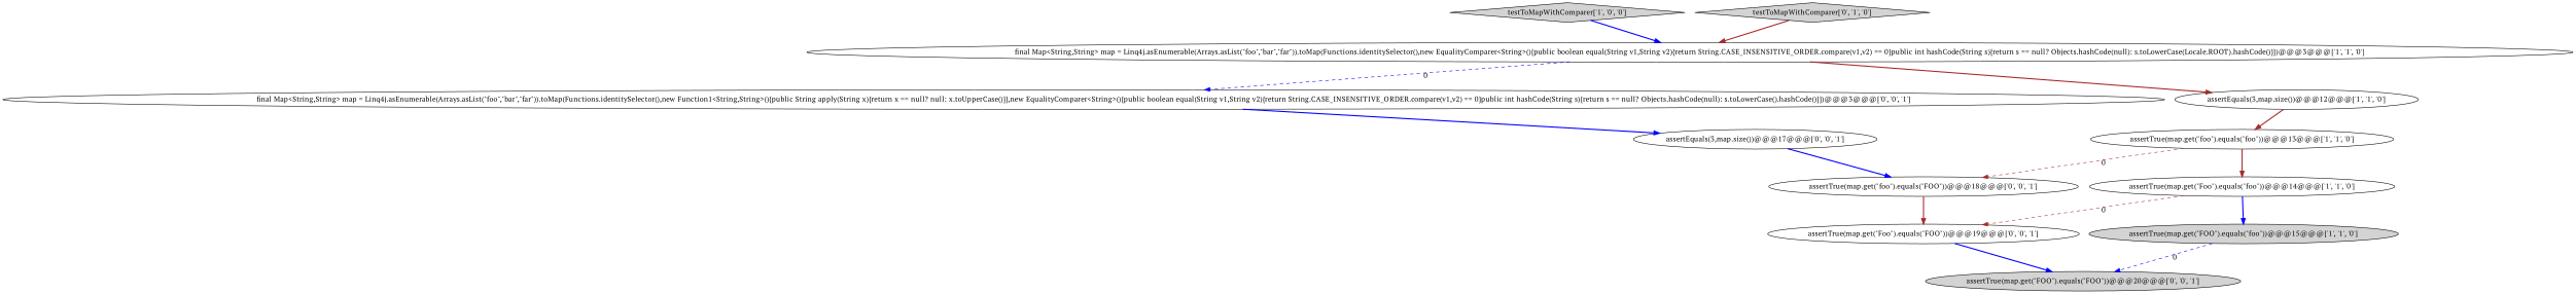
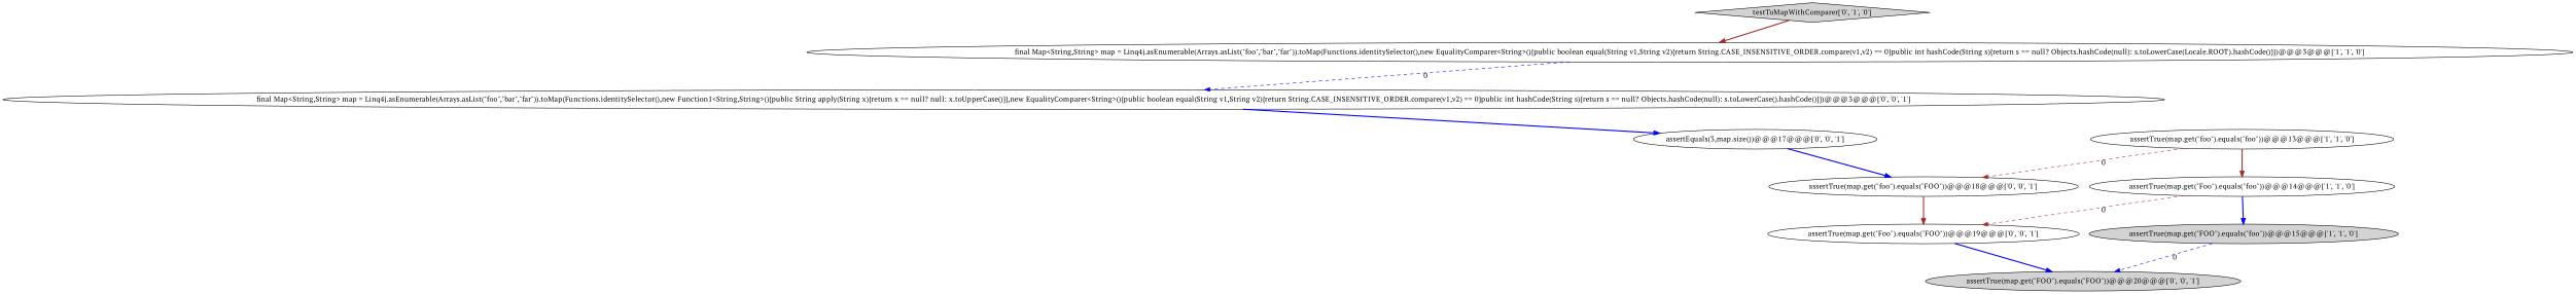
  digraph {
    fontname="PT Serif"
    node [fillcolor=white fontname="PT Serif" shape=ellipse style=filled]
    edge [color=blue fontname="PT Serif" style=bold]
    n1 [label="final Map<String,String> map = Linq4j.asEnumerable(Arrays.asList(\"foo\",\"bar\",\"far\")).toMap(Functions.identitySelector(),new Function1<String,String>(){public String apply(String x){return x == null? null: x.toUpperCase()}},new EqualityComparer<String>(){public boolean equal(String v1,String v2){return String.CASE_INSENSITIVE_ORDER.compare(v1,v2) == 0}public int hashCode(String s){return s == null? Objects.hashCode(null): s.toLowerCase().hashCode()}})@@@3@@@['0', '0', '1']"]
    n2 [label="assertEquals(3,map.size())@@@17@@@['0', '0', '1']"]
    n3 [label="assertTrue(map.get(\"foo\").equals(\"FOO\"))@@@18@@@['0', '0', '1']"]
-   n4 [label="assertEquals(3,map.size())@@@12@@@['1', '1', '0']"]
    n5 [label="assertTrue(map.get(\"foo\").equals(\"foo\"))@@@13@@@['1', '1', '0']"]
    n6 [label="assertTrue(map.get(\"Foo\").equals(\"foo\"))@@@14@@@['1', '1', '0']"]
    n7 [label="assertTrue(map.get(\"Foo\").equals(\"FOO\"))@@@19@@@['0', '0', '1']"]
    n8 [fillcolor=lightgray label="assertTrue(map.get(\"FOO\").equals(\"foo\"))@@@15@@@['1', '1', '0']"]
    n9 [fillcolor=lightgray label="assertTrue(map.get(\"FOO\").equals(\"FOO\"))@@@20@@@['0', '0', '1']"]
-   n10 [fillcolor=lightgray label="testToMapWithComparer['1', '0', '0']" shape=diamond]
    n11 [label="final Map<String,String> map = Linq4j.asEnumerable(Arrays.asList(\"foo\",\"bar\",\"far\")).toMap(Functions.identitySelector(),new EqualityComparer<String>(){public boolean equal(String v1,String v2){return String.CASE_INSENSITIVE_ORDER.compare(v1,v2) == 0}public int hashCode(String s){return s == null? Objects.hashCode(null): s.toLowerCase(Locale.ROOT).hashCode()}})@@@3@@@['1', '1', '0']"]
    n12 [fillcolor=lightgray label="testToMapWithComparer['0', '1', '0']" shape=diamond]
    n1 -> n2
    n2 -> n3
    n3 -> n7 [color=brown]
-   n4 -> n5 [color=brown]
    n5 -> n3 [color=brown label=0 style=dashed]
    n5 -> n6 [color=brown]
    n6 -> n7 [color=brown label=0 style=dashed]
    n6 -> n8
    n7 -> n9
    n8 -> n9 [label=0 style=dashed]
-   n10 -> n11
    n11 -> n1 [label=0 style=dashed]
-   n11 -> n4 [color=brown]
    n12 -> n11 [color=brown]
  }
